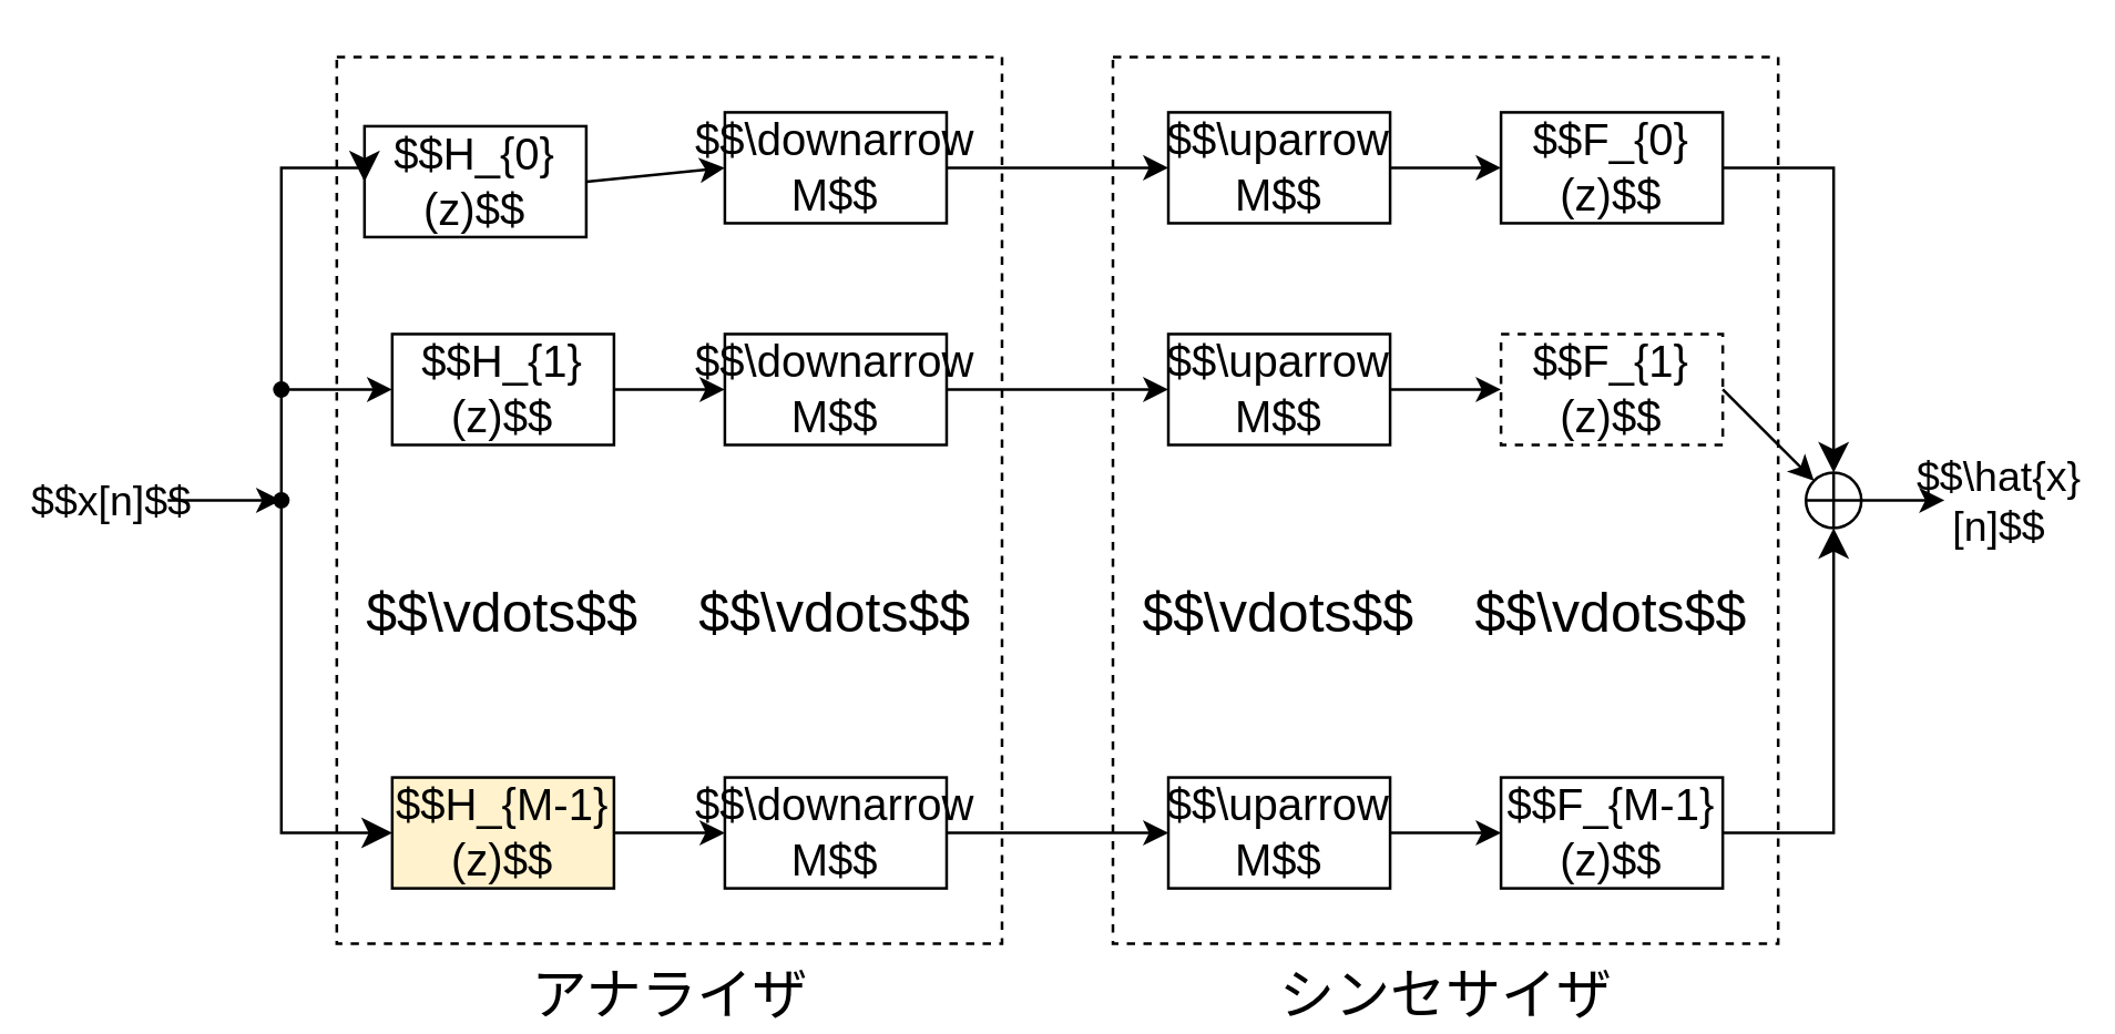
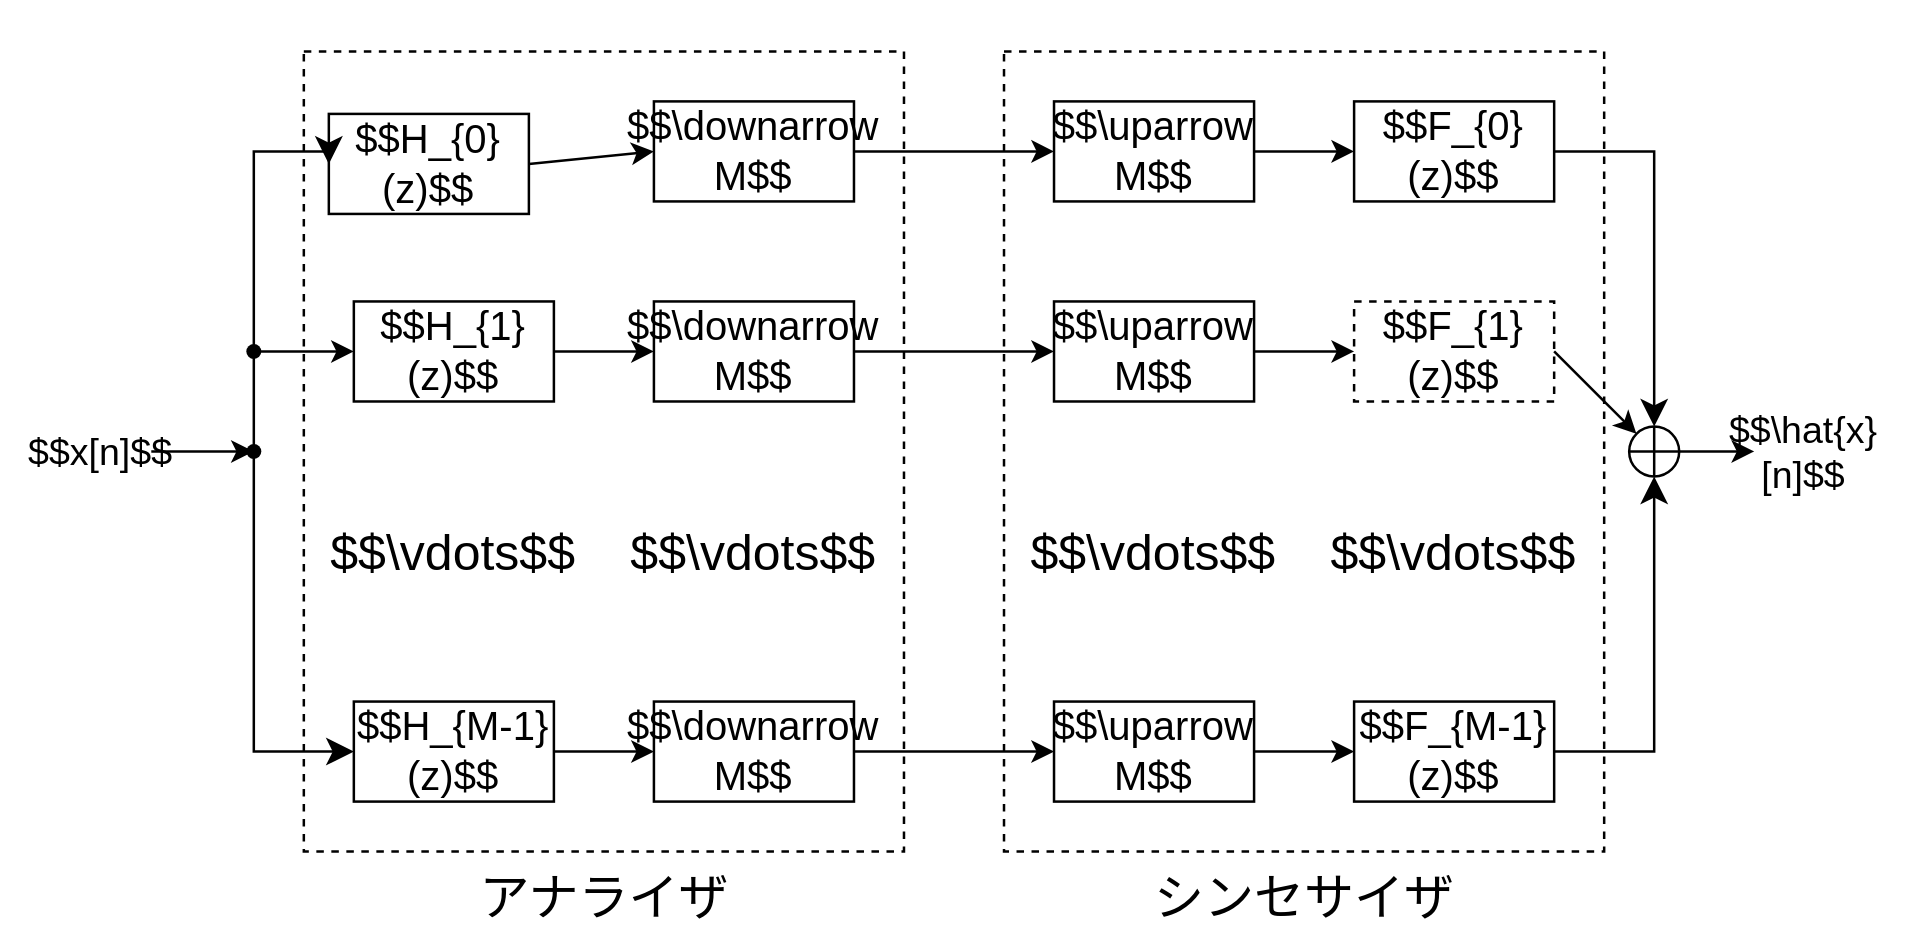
  <mxCell id="0" />
  <mxCell id="1" parent="0" />
  <mxCell id="2" value="&lt;font style=&quot;font-size: 20px;&quot;&gt;アナライザ&lt;/font&gt;" style="verticalLabelPosition=bottom;verticalAlign=top;html=1;shape=mxgraph.basic.rect;fillColor2=none;strokeWidth=1;size=20;indent=5;fillColor=none;dashed=1;" vertex="1" parent="1"><mxGeometry x="121" y="20" width="240" height="320" as="geometry" /></mxCell>
  <mxCell id="3" value="&lt;font style=&quot;font-size: 20px;&quot;&gt;シンセサイザ&lt;/font&gt;" style="verticalLabelPosition=bottom;verticalAlign=top;html=1;shape=mxgraph.basic.rect;fillColor2=none;strokeWidth=1;size=20;indent=5;fillColor=none;dashed=1;" vertex="1" parent="1"><mxGeometry x="401" y="20" width="240" height="320" as="geometry" /></mxCell>
  <mxCell id="4" value="&lt;font style=&quot;font-size: 16px;&quot;&gt;$$H_{0}(z)$$&lt;/font&gt;" style="rounded=0;whiteSpace=wrap;html=1;" vertex="1" parent="1"><mxGeometry x="131" y="45" width="80" height="40" as="geometry" /></mxCell>
  <mxCell id="5" value="&lt;font style=&quot;font-size: 16px;&quot;&gt;$$\downarrow&lt;br&gt;M$$&lt;/font&gt;" style="rounded=0;whiteSpace=wrap;html=1;" vertex="1" parent="1"><mxGeometry x="261" y="40" width="80" height="40" as="geometry" /></mxCell>
  <mxCell id="6" value="&lt;font style=&quot;font-size: 16px;&quot;&gt;$$\downarrow&lt;br&gt;M$$&lt;/font&gt;" style="rounded=0;whiteSpace=wrap;html=1;" vertex="1" parent="1"><mxGeometry x="261" y="120" width="80" height="40" as="geometry" /></mxCell>
  <mxCell id="7" value="&lt;font style=&quot;font-size: 16px;&quot;&gt;$$\downarrow&lt;br&gt;M$$&lt;/font&gt;" style="rounded=0;whiteSpace=wrap;html=1;" vertex="1" parent="1"><mxGeometry x="261" y="280" width="80" height="40" as="geometry" /></mxCell>
  <mxCell id="8" value="&lt;font style=&quot;font-size: 16px;&quot;&gt;$$H_{1}(z)$$&lt;/font&gt;" style="rounded=0;whiteSpace=wrap;html=1;" vertex="1" parent="1"><mxGeometry x="141" y="120" width="80" height="40" as="geometry" /></mxCell>
- <mxCell id="9" value="&lt;font style=&quot;font-size: 16px;&quot;&gt;$$H_{M-1}(z)$$&lt;/font&gt;" style="rounded=0;whiteSpace=wrap;html=1;fillColor=#fff2cc;" vertex="1" parent="1"><mxGeometry x="141" y="280" width="80" height="40" as="geometry" /></mxCell>
+ <mxCell id="9" value="&lt;font style=&quot;font-size: 16px;&quot;&gt;$$H_{M-1}(z)$$&lt;/font&gt;" style="rounded=0;whiteSpace=wrap;html=1;" vertex="1" parent="1"><mxGeometry x="141" y="280" width="80" height="40" as="geometry" /></mxCell>
  <mxCell id="10" value="" style="shape=waypoint;sketch=0;fillStyle=solid;size=6;pointerEvents=1;points=[];fillColor=none;resizable=0;rotatable=0;perimeter=centerPerimeter;snapToPoint=1;" vertex="1" parent="1"><mxGeometry x="91" y="170" width="20" height="20" as="geometry" /></mxCell>
  <mxCell id="11" value="" style="edgeStyle=segmentEdgeStyle;endArrow=classic;html=1;curved=0;rounded=0;endSize=8;startSize=8;entryX=0;entryY=0.5;entryDx=0;entryDy=0;" edge="1" parent="1" source="17" target="4"><mxGeometry width="50" height="50" relative="1" as="geometry"><mxPoint x="101" y="180" as="sourcePoint" /><mxPoint x="371" y="220" as="targetPoint" /><Array as="points"><mxPoint x="101" y="60" /></Array></mxGeometry></mxCell>
  <mxCell id="12" value="" style="edgeStyle=segmentEdgeStyle;endArrow=classic;html=1;curved=0;rounded=0;endSize=8;startSize=8;entryX=0;entryY=0.5;entryDx=0;entryDy=0;" edge="1" parent="1" target="9"><mxGeometry width="50" height="50" relative="1" as="geometry"><mxPoint x="101" y="180" as="sourcePoint" /><mxPoint x="151" y="150" as="targetPoint" /><Array as="points"><mxPoint x="101" y="300" /></Array></mxGeometry></mxCell>
  <mxCell id="13" value="" style="endArrow=classic;html=1;rounded=0;entryX=0.233;entryY=0.667;entryDx=0;entryDy=0;entryPerimeter=0;" edge="1" parent="1" source="20" target="10"><mxGeometry width="50" height="50" relative="1" as="geometry"><mxPoint x="31" y="180" as="sourcePoint" /><mxPoint x="371" y="220" as="targetPoint" /></mxGeometry></mxCell>
  <mxCell id="14" value="" style="endArrow=classic;html=1;rounded=0;exitX=1;exitY=0.5;exitDx=0;exitDy=0;entryX=0;entryY=0.5;entryDx=0;entryDy=0;" edge="1" parent="1" source="4" target="5"><mxGeometry width="50" height="50" relative="1" as="geometry"><mxPoint x="321" y="270" as="sourcePoint" /><mxPoint x="371" y="220" as="targetPoint" /></mxGeometry></mxCell>
  <mxCell id="15" value="" style="endArrow=classic;html=1;rounded=0;exitX=1;exitY=0.5;exitDx=0;exitDy=0;entryX=0;entryY=0.5;entryDx=0;entryDy=0;" edge="1" parent="1" source="8" target="6"><mxGeometry width="50" height="50" relative="1" as="geometry"><mxPoint x="231" y="70" as="sourcePoint" /><mxPoint x="271" y="70" as="targetPoint" /></mxGeometry></mxCell>
  <mxCell id="16" value="" style="endArrow=classic;html=1;rounded=0;exitX=1;exitY=0.5;exitDx=0;exitDy=0;entryX=0;entryY=0.5;entryDx=0;entryDy=0;" edge="1" parent="1" source="9" target="7"><mxGeometry width="50" height="50" relative="1" as="geometry"><mxPoint x="231" y="150" as="sourcePoint" /><mxPoint x="271" y="150" as="targetPoint" /></mxGeometry></mxCell>
  <mxCell id="17" value="" style="shape=waypoint;sketch=0;fillStyle=solid;size=6;pointerEvents=1;points=[];fillColor=none;resizable=0;rotatable=0;perimeter=centerPerimeter;snapToPoint=1;" vertex="1" parent="1"><mxGeometry x="91" y="130" width="20" height="20" as="geometry" /></mxCell>
  <mxCell id="18" value="" style="endArrow=classic;html=1;rounded=0;exitX=0.633;exitY=0.867;exitDx=0;exitDy=0;exitPerimeter=0;entryX=0;entryY=0.5;entryDx=0;entryDy=0;" edge="1" parent="1" source="17" target="8"><mxGeometry width="50" height="50" relative="1" as="geometry"><mxPoint x="321" y="270" as="sourcePoint" /><mxPoint x="371" y="220" as="targetPoint" /></mxGeometry></mxCell>
  <mxCell id="19" value="" style="endArrow=none;html=1;rounded=0;exitX=0.8;exitY=0.867;exitDx=0;exitDy=0;exitPerimeter=0;" edge="1" parent="1" source="10"><mxGeometry width="50" height="50" relative="1" as="geometry"><mxPoint x="321" y="270" as="sourcePoint" /><mxPoint x="101" y="140" as="targetPoint" /></mxGeometry></mxCell>
  <mxCell id="20" value="&lt;font style=&quot;font-size: 15px;&quot;&gt;$$x[n]$$&lt;/font&gt;" style="text;html=1;align=center;verticalAlign=middle;whiteSpace=wrap;rounded=0;" vertex="1" parent="1"><mxGeometry x="20" y="165" width="40" height="30" as="geometry" /></mxCell>
  <mxCell id="21" value="&lt;font style=&quot;font-size: 16px;&quot;&gt;$$F_{0}(z)$$&lt;/font&gt;" style="rounded=0;whiteSpace=wrap;html=1;" vertex="1" parent="1"><mxGeometry x="541" y="40" width="80" height="40" as="geometry" /></mxCell>
  <mxCell id="22" value="&lt;font style=&quot;font-size: 16px;&quot;&gt;$$F_{1}(z)$$&lt;/font&gt;" style="rounded=0;whiteSpace=wrap;html=1;dashed=1;" vertex="1" parent="1"><mxGeometry x="541" y="120" width="80" height="40" as="geometry" /></mxCell>
  <mxCell id="23" value="&lt;font style=&quot;font-size: 16px;&quot;&gt;$$F_{M-1}(z)$$&lt;/font&gt;" style="rounded=0;whiteSpace=wrap;html=1;" vertex="1" parent="1"><mxGeometry x="541" y="280" width="80" height="40" as="geometry" /></mxCell>
  <mxCell id="24" value="&lt;font style=&quot;font-size: 16px;&quot;&gt;$$\uparrow&lt;br&gt;M$$&lt;/font&gt;" style="rounded=0;whiteSpace=wrap;html=1;" vertex="1" parent="1"><mxGeometry x="421" y="40" width="80" height="40" as="geometry" /></mxCell>
  <mxCell id="25" value="&lt;font style=&quot;font-size: 16px;&quot;&gt;$$\uparrow&lt;br&gt;M$$&lt;/font&gt;" style="rounded=0;whiteSpace=wrap;html=1;" vertex="1" parent="1"><mxGeometry x="421" y="120" width="80" height="40" as="geometry" /></mxCell>
  <mxCell id="26" value="&lt;font style=&quot;font-size: 16px;&quot;&gt;$$\uparrow&lt;br&gt;M$$&lt;/font&gt;" style="rounded=0;whiteSpace=wrap;html=1;" vertex="1" parent="1"><mxGeometry x="421" y="280" width="80" height="40" as="geometry" /></mxCell>
  <mxCell id="27" value="" style="endArrow=classic;html=1;rounded=0;exitX=1;exitY=0.5;exitDx=0;exitDy=0;entryX=0;entryY=0.5;entryDx=0;entryDy=0;" edge="1" parent="1" source="24" target="21"><mxGeometry width="50" height="50" relative="1" as="geometry"><mxPoint x="631" y="70" as="sourcePoint" /><mxPoint x="671" y="70" as="targetPoint" /></mxGeometry></mxCell>
  <mxCell id="28" value="" style="endArrow=classic;html=1;rounded=0;exitX=1;exitY=0.5;exitDx=0;exitDy=0;entryX=0;entryY=0.5;entryDx=0;entryDy=0;" edge="1" parent="1" source="25" target="22"><mxGeometry width="50" height="50" relative="1" as="geometry"><mxPoint x="511" y="70" as="sourcePoint" /><mxPoint x="551" y="70" as="targetPoint" /></mxGeometry></mxCell>
  <mxCell id="29" value="" style="endArrow=classic;html=1;rounded=0;exitX=1;exitY=0.5;exitDx=0;exitDy=0;entryX=0;entryY=0.5;entryDx=0;entryDy=0;" edge="1" parent="1" source="26" target="23"><mxGeometry width="50" height="50" relative="1" as="geometry"><mxPoint x="511" y="150" as="sourcePoint" /><mxPoint x="551" y="150" as="targetPoint" /></mxGeometry></mxCell>
  <mxCell id="30" value="" style="edgeStyle=segmentEdgeStyle;endArrow=classic;html=1;curved=0;rounded=0;endSize=8;startSize=8;exitX=1;exitY=0.5;exitDx=0;exitDy=0;entryX=0.5;entryY=1;entryDx=0;entryDy=0;entryPerimeter=0;" edge="1" parent="1" source="23" target="31"><mxGeometry width="50" height="50" relative="1" as="geometry"><mxPoint x="551" y="340" as="sourcePoint" /><mxPoint x="661" y="240" as="targetPoint" /><Array as="points"><mxPoint x="661" y="300" /></Array></mxGeometry></mxCell>
  <mxCell id="31" value="" style="verticalLabelPosition=bottom;verticalAlign=top;html=1;shape=mxgraph.flowchart.summing_function;" vertex="1" parent="1"><mxGeometry x="651" y="170" width="20" height="20" as="geometry" /></mxCell>
  <mxCell id="32" value="" style="edgeStyle=segmentEdgeStyle;endArrow=classic;html=1;curved=0;rounded=0;endSize=8;startSize=8;entryX=0.5;entryY=0;entryDx=0;entryDy=0;exitX=1;exitY=0.5;exitDx=0;exitDy=0;entryPerimeter=0;" edge="1" parent="1" source="21" target="31"><mxGeometry width="50" height="50" relative="1" as="geometry"><mxPoint x="691" y="140" as="sourcePoint" /><mxPoint x="731" y="60" as="targetPoint" /><Array as="points" /></mxGeometry></mxCell>
  <mxCell id="33" value="" style="endArrow=classic;html=1;rounded=0;exitX=1;exitY=0.5;exitDx=0;exitDy=0;entryX=0.145;entryY=0.145;entryDx=0;entryDy=0;entryPerimeter=0;" edge="1" parent="1" source="22" target="31"><mxGeometry width="50" height="50" relative="1" as="geometry"><mxPoint x="371" y="270" as="sourcePoint" /><mxPoint x="421" y="220" as="targetPoint" /></mxGeometry></mxCell>
  <mxCell id="34" value="" style="endArrow=classic;html=1;rounded=0;exitX=1;exitY=0.5;exitDx=0;exitDy=0;entryX=0;entryY=0.5;entryDx=0;entryDy=0;" edge="1" parent="1" source="5" target="24"><mxGeometry width="50" height="50" relative="1" as="geometry"><mxPoint x="371" y="270" as="sourcePoint" /><mxPoint x="421" y="220" as="targetPoint" /></mxGeometry></mxCell>
  <mxCell id="35" value="" style="endArrow=classic;html=1;rounded=0;exitX=1;exitY=0.5;exitDx=0;exitDy=0;entryX=0;entryY=0.5;entryDx=0;entryDy=0;" edge="1" parent="1" source="6" target="25"><mxGeometry width="50" height="50" relative="1" as="geometry"><mxPoint x="351" y="70" as="sourcePoint" /><mxPoint x="431" y="70" as="targetPoint" /></mxGeometry></mxCell>
  <mxCell id="36" value="" style="endArrow=classic;html=1;rounded=0;exitX=1;exitY=0.5;exitDx=0;exitDy=0;entryX=0;entryY=0.5;entryDx=0;entryDy=0;" edge="1" parent="1" source="7" target="26"><mxGeometry width="50" height="50" relative="1" as="geometry"><mxPoint x="351" y="150" as="sourcePoint" /><mxPoint x="431" y="150" as="targetPoint" /></mxGeometry></mxCell>
  <mxCell id="37" value="" style="endArrow=classic;html=1;rounded=0;exitX=1;exitY=0.5;exitDx=0;exitDy=0;exitPerimeter=0;entryX=0;entryY=0.5;entryDx=0;entryDy=0;" edge="1" parent="1" source="31" target="38"><mxGeometry width="50" height="50" relative="1" as="geometry"><mxPoint x="671" y="179.5" as="sourcePoint" /><mxPoint x="711" y="180" as="targetPoint" /></mxGeometry></mxCell>
  <mxCell id="38" value="&lt;font style=&quot;font-size: 15px;&quot;&gt;$$\hat{x}[n]$$&lt;/font&gt;" style="text;html=1;align=center;verticalAlign=middle;whiteSpace=wrap;rounded=0;" vertex="1" parent="1"><mxGeometry x="701" y="165" width="40" height="30" as="geometry" /></mxCell>
  <mxCell id="39" value="&lt;font style=&quot;font-size: 20px;&quot;&gt;$$\vdots$$&lt;/font&gt;" style="text;html=1;align=center;verticalAlign=middle;whiteSpace=wrap;rounded=0;direction=north;" vertex="1" parent="1"><mxGeometry x="166" y="190" width="30" height="60" as="geometry" /></mxCell>
  <mxCell id="40" value="&lt;font style=&quot;font-size: 20px;&quot;&gt;$$\vdots$$&lt;/font&gt;" style="text;html=1;align=center;verticalAlign=middle;whiteSpace=wrap;rounded=0;direction=north;" vertex="1" parent="1"><mxGeometry x="286" y="190" width="30" height="60" as="geometry" /></mxCell>
  <mxCell id="41" value="&lt;font style=&quot;font-size: 20px;&quot;&gt;$$\vdots$$&lt;/font&gt;" style="text;html=1;align=center;verticalAlign=middle;whiteSpace=wrap;rounded=0;direction=north;" vertex="1" parent="1"><mxGeometry x="446" y="190" width="30" height="60" as="geometry" /></mxCell>
  <mxCell id="42" value="&lt;font style=&quot;font-size: 20px;&quot;&gt;$$\vdots$$&lt;/font&gt;" style="text;html=1;align=center;verticalAlign=middle;whiteSpace=wrap;rounded=0;direction=north;" vertex="1" parent="1"><mxGeometry x="566" y="190" width="30" height="60" as="geometry" /></mxCell>
